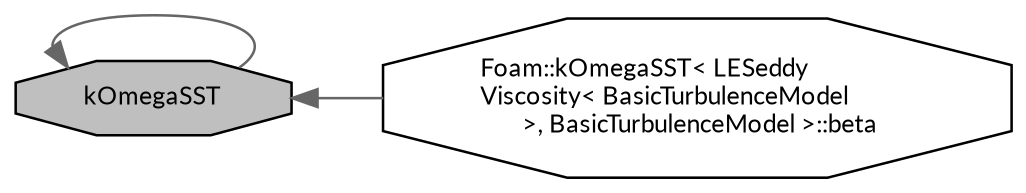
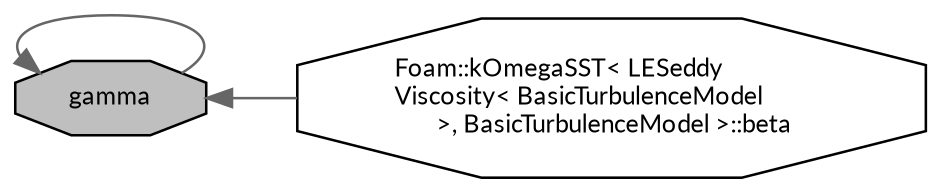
  digraph {
    rankdir=LR
    fontname=Lato
    node [color=black fontname=Lato fontsize=10 shape=octagon]
    edge [color=gray40 dir=back fontname=Lato fontsize=10 labelfontname=Helvetica labelfontsize=10 style=solid]
-   n1 [fillcolor=grey75 fontcolor=black height=0.2 label=kOmegaSST style=filled width=0.4]
+   n1 [fillcolor=grey75 fontcolor=black height=0.2 label=gamma style=filled width=0.4]
    n2 [height=0.2 label="Foam::kOmegaSST\< LESeddy\lViscosity\< BasicTurbulenceModel\l \>, BasicTurbulenceModel \>::beta" width=0.4]
    n1 -> n1
    n1 -> n2
  }
